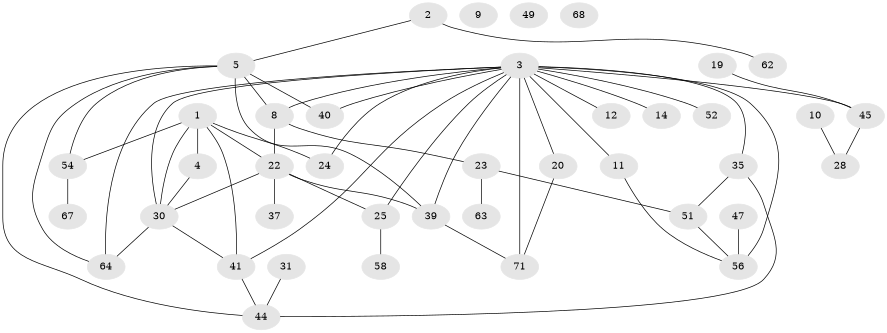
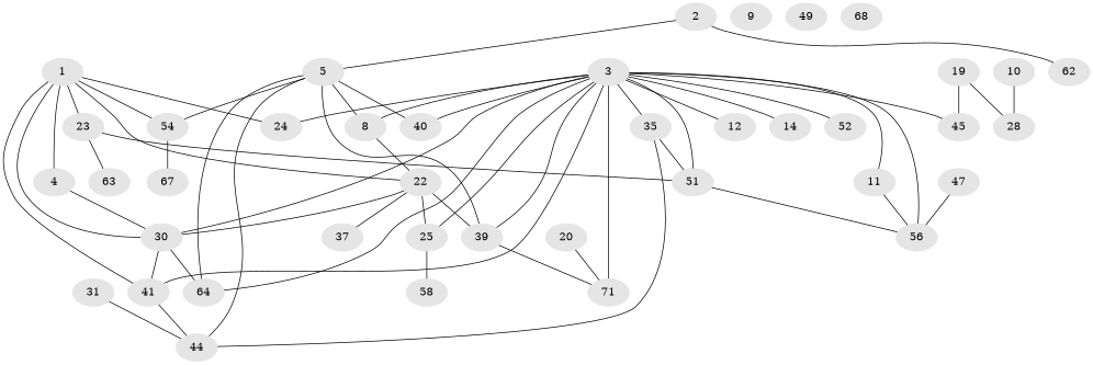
  graph {
    node [color=gray90 style=filled]
    1 [super="+21+46"]
    4 [super="+72"]
    22 [super="+26+32"]
    23
    24 [super="+65+48"]
    30 [super="+79+53+36"]
    41 [super="+60"]
    54
    25 [super="+85"]
    39 [super="+50"]
    37
    51
    63
    64
    44
    67
    2 [super="+7"]
    5 [super="+17+81"]
    62
    8 [super="+15"]
    40 [super="+59"]
    3 [super="+18+6+80+27+16+13"]
    11
    12
    14
    20
    35 [super="+66"]
    45 [super="+57"]
    52
    56 [super="+69+74+73"]
    71 [super="+76"]
    58
    9
    28 [super="+42"]
    10
    19
    31
    47
    49
    68
    1 -- 4
    1 -- 22
-   8 -- 23
+   1 -- 23
    1 -- 24 [weight=2]
    1 -- 30 [weight=3]
    1 -- 41
    1 -- 54
    4 -- 30
    22 -- 30
    22 -- 25
    22 -- 39
    22 -- 37
    23 -- 51
    23 -- 63
    30 -- 41
    30 -- 64
    41 -- 44
    54 -- 67
    25 -- 58
    39 -- 71
    51 -- 56
    2 -- 5
    2 -- 62
    5 -- 54
    5 -- 39
    5 -- 64
    5 -- 44
    5 -- 8
    5 -- 40
    8 -- 22
    3 -- 24
    3 -- 30 [weight=3]
    3 -- 41
    3 -- 25
    3 -- 39
    3 -- 64 [weight=2]
    3 -- 8
    3 -- 40
    3 -- 11
    3 -- 12
    3 -- 14
-   3 -- 20
+   3 -- 51
    3 -- 35
    3 -- 45
    3 -- 52
    3 -- 56 [weight=2]
    3 -- 71 [weight=5]
    11 -- 56
    20 -- 71
    35 -- 51
    35 -- 44
    10 -- 28
    19 -- 45
-   45 -- 28
+   19 -- 28
    31 -- 44
    47 -- 56
  }
